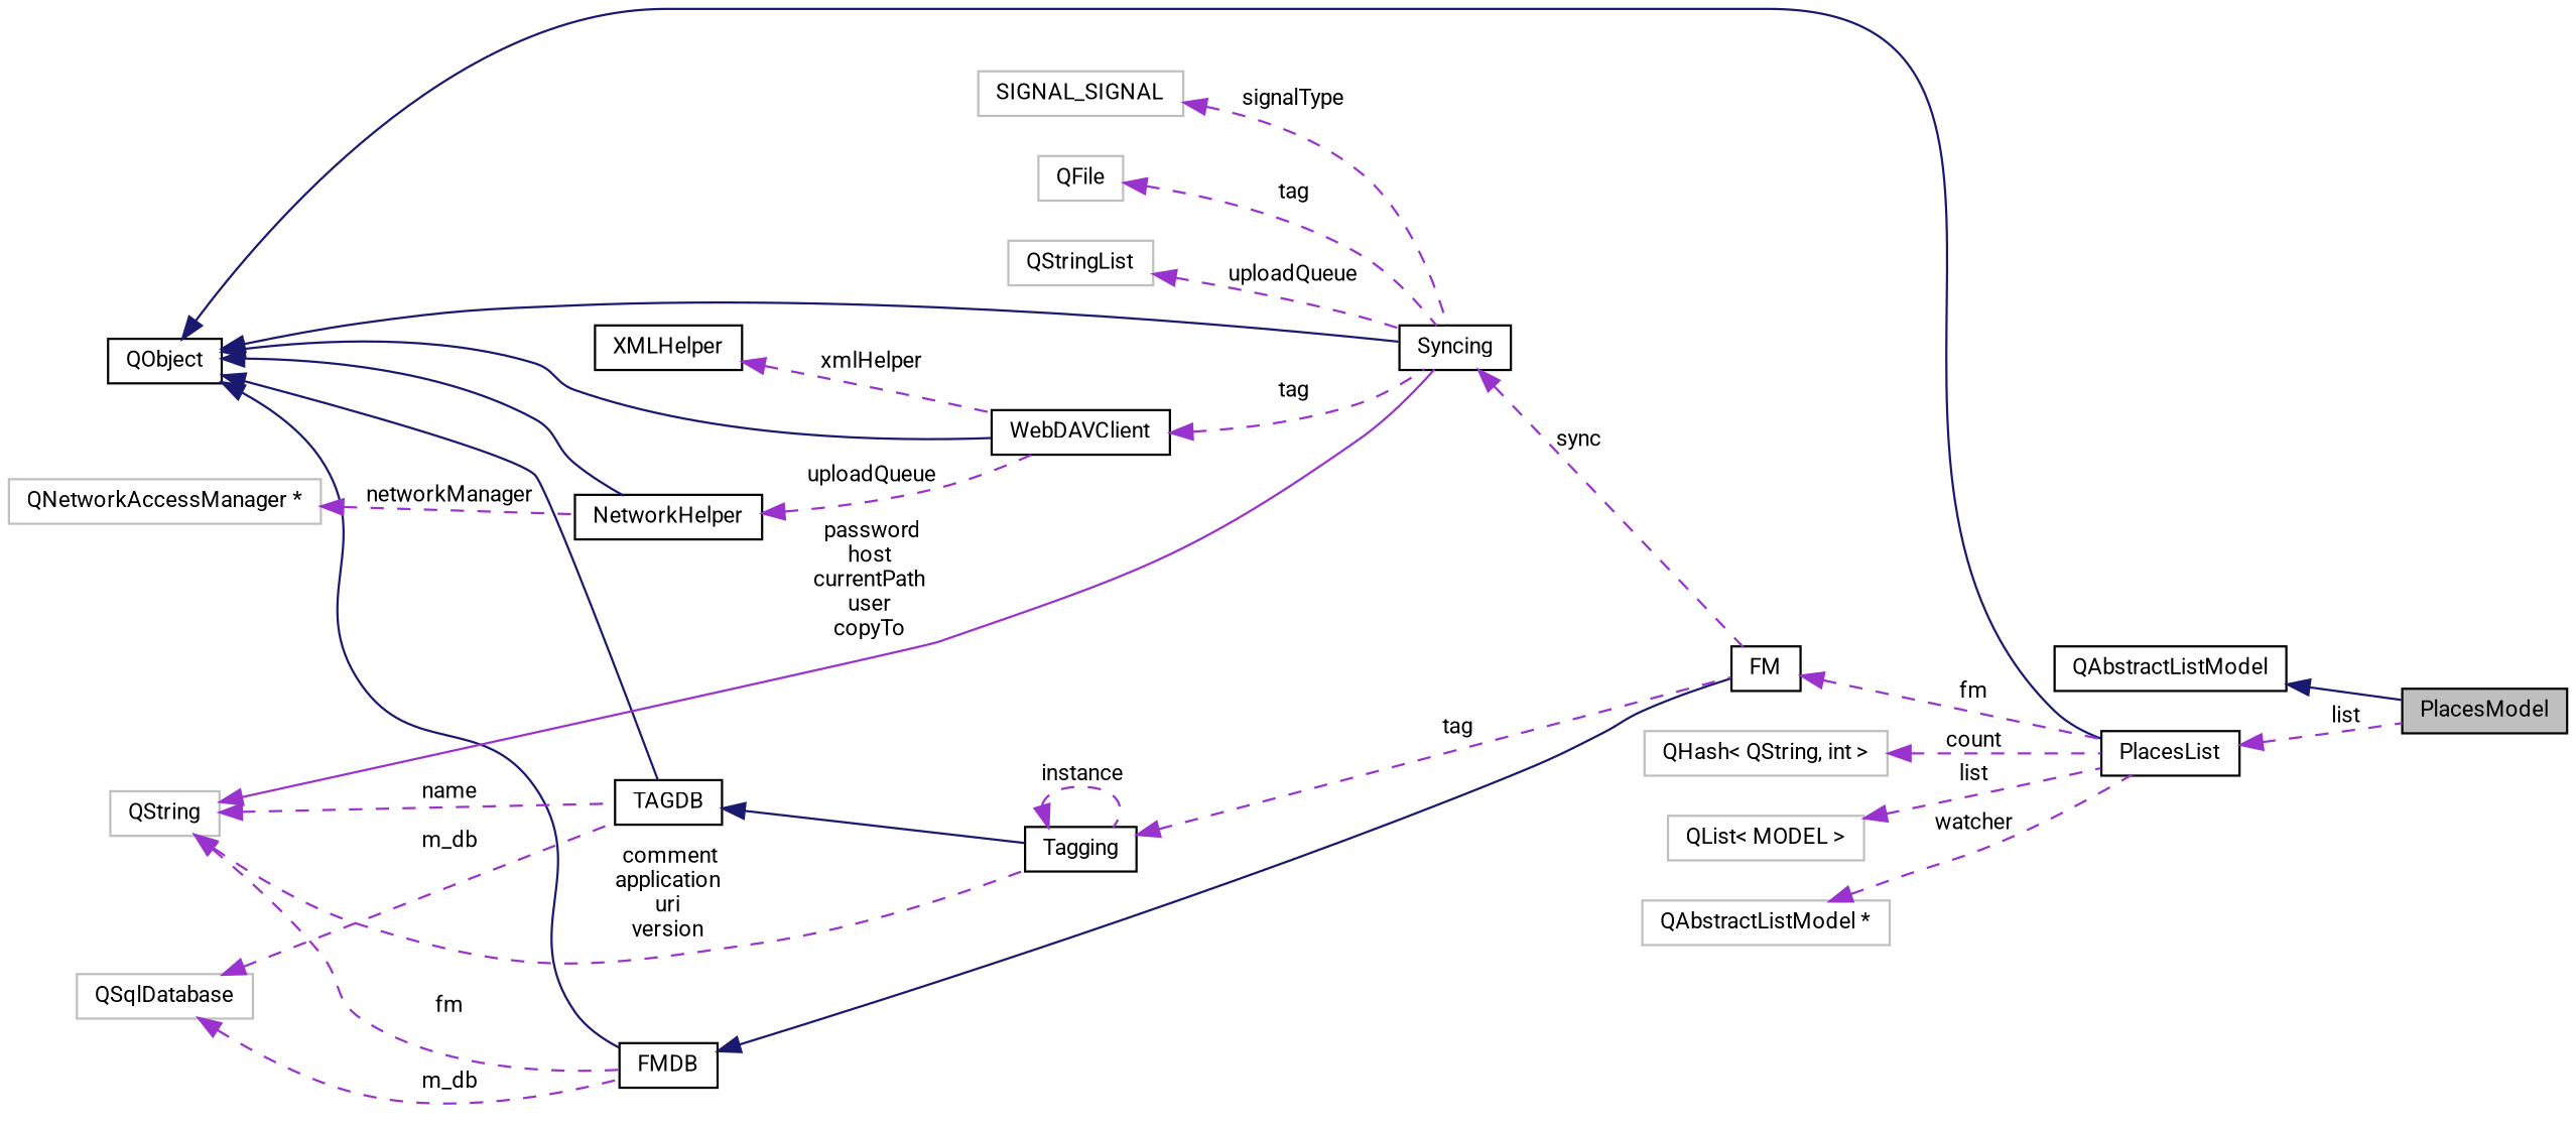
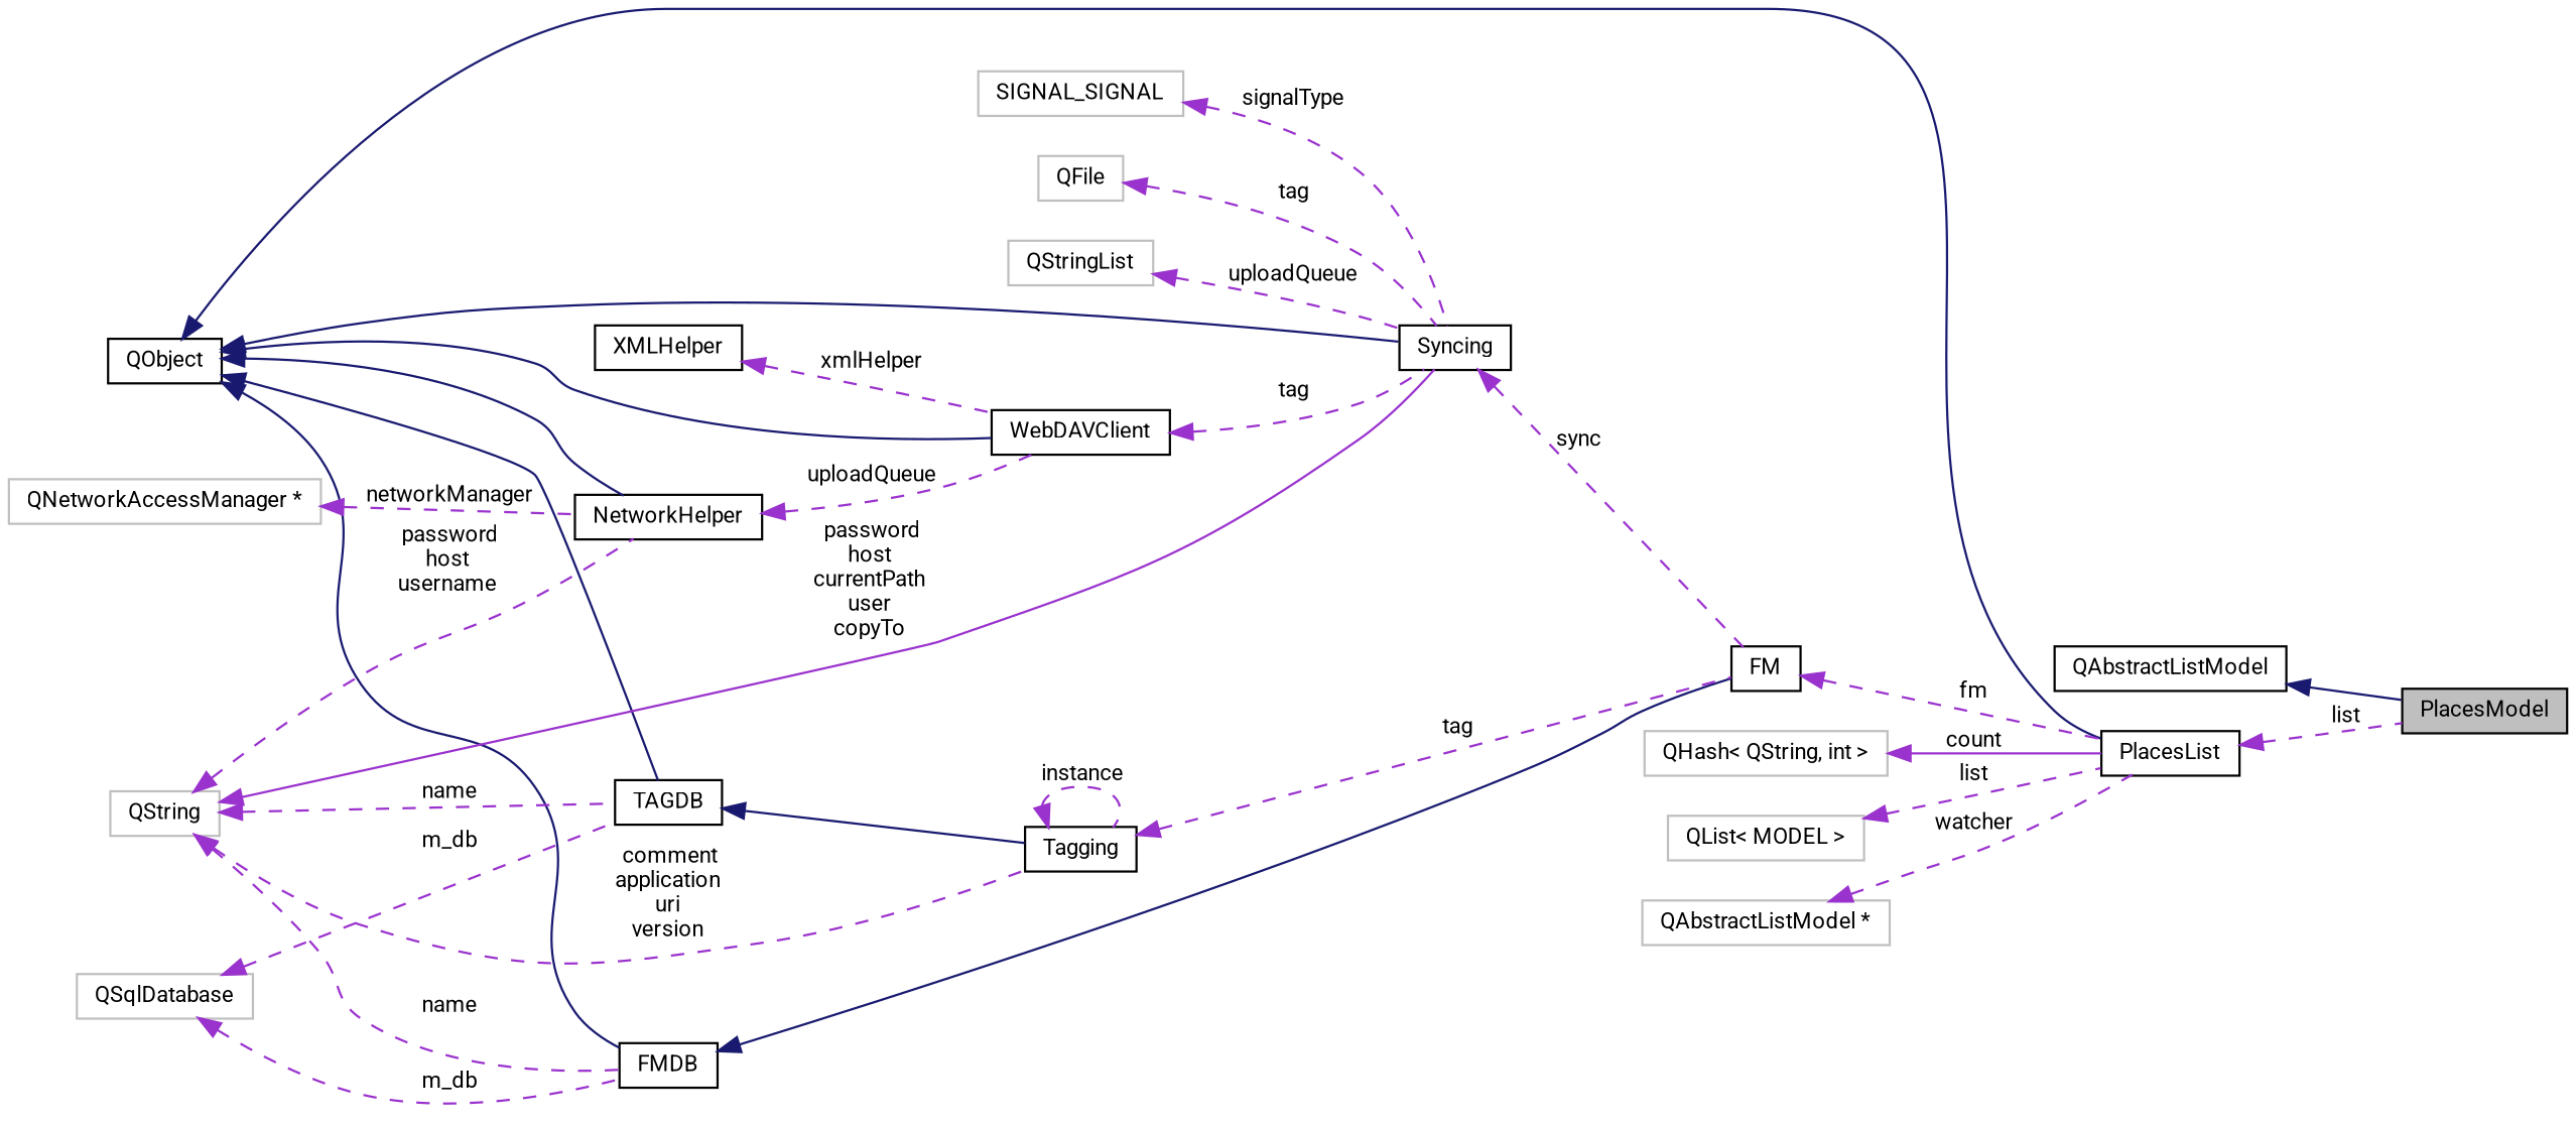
  digraph {
    fontname=Roboto
    rankdir=LR
    node [color=black fillcolor=white fontname=Roboto fontsize=10 shape=record style=filled]
    edge [color=darkorchid3 dir=back fontname=Roboto fontsize=10 labelfontname=Helvetica labelfontsize=10 style=dashed]
    n1 [fillcolor=grey75 fontcolor=black height=0.2 label=PlacesModel width=0.4]
    n2 [height=0.2 label=QAbstractListModel width=0.4]
    n3 [height=0.2 label=PlacesList width=0.4]
    n4 [height=0.2 label=QObject width=0.4]
    n5 [height=0.2 label=FMDB width=0.4]
    n6 [height=0.2 label=TAGDB width=0.4]
    n7 [height=0.2 label=Syncing width=0.4]
    n8 [height=0.2 label=WebDAVClient width=0.4]
    n9 [height=0.2 label=NetworkHelper width=0.4]
    n10 [height=0.2 label=FM width=0.4]
    n11 [height=0.2 label=Tagging width=0.4]
    n12 [color=grey75 height=0.2 label="QHash\< QString, int \>" width=0.4]
    n13 [color=grey75 height=0.2 label="QList\< MODEL \>" width=0.4]
    n14 [color=grey75 height=0.2 label=QString width=0.4]
    n15 [color=grey75 height=0.2 label=QSqlDatabase width=0.4]
    n16 [color=grey75 height=0.2 label=SIGNAL_SIGNAL width=0.4]
    n17 [color=grey75 height=0.2 label=QFile width=0.4]
    n18 [height=0.2 label=XMLHelper width=0.4]
    n19 [color=grey75 height=0.2 label="QNetworkAccessManager *" width=0.4]
    n20 [color=grey75 height=0.2 label=QStringList width=0.4]
    n21 [color=grey75 height=0.2 label="QAbstractListModel *" width=0.4]
    n2 -> n1 [color=midnightblue style=solid]
    n3 -> n1 [label=" list"]
    n4 -> n3 [color=midnightblue style=solid]
    n4 -> n5 [color=midnightblue style=solid]
    n4 -> n6 [color=midnightblue style=solid]
    n4 -> n7 [color=midnightblue style=solid]
    n4 -> n8 [color=midnightblue style=solid]
    n4 -> n9 [color=midnightblue style=solid]
    n5 -> n10 [color=midnightblue style=solid]
    n6 -> n11 [color=midnightblue style=solid]
    n7 -> n10 [label=" sync"]
    n8 -> n7 [label=" tag"]
    n9 -> n8 [label=" uploadQueue"]
    n10 -> n3 [label=" fm"]
    n11 -> n10 [label=" tag"]
    n11 -> n11 [label=" instance"]
-   n12 -> n3 [label=" count"]
+   n12 -> n3 [label=" count" style=solid]
    n13 -> n3 [label=" list"]
-   n14 -> n5 [label=" fm"]
+   n14 -> n5 [label=" name"]
    n14 -> n6 [label=" name"]
    n14 -> n7 [label=" password\nhost\ncurrentPath\nuser\ncopyTo" style=solid]
+   n14 -> n9 [label=" password\nhost\nusername"]
    n14 -> n11 [label=" comment\napplication\nuri\nversion"]
    n15 -> n5 [label=" m_db"]
    n15 -> n6 [label=" m_db"]
    n16 -> n7 [label=" signalType"]
    n17 -> n7 [label=" tag"]
    n18 -> n8 [label=" xmlHelper"]
    n19 -> n9 [label=" networkManager"]
    n20 -> n7 [label=" uploadQueue"]
    n21 -> n3 [label=" watcher"]
  }
